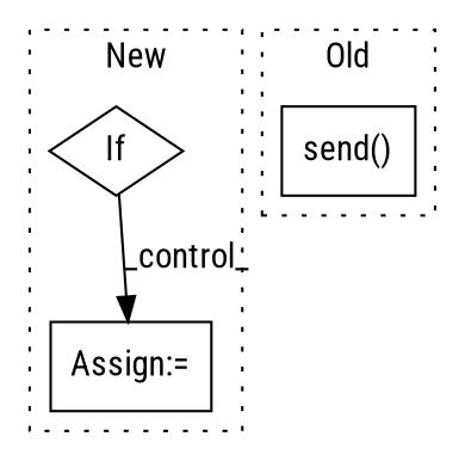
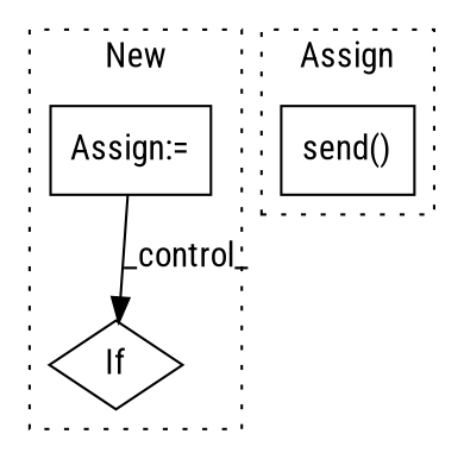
  digraph {
    fontname="Roboto Condensed"
    node [l=3 shape=box fontname="Roboto Condensed"]
    n1 [a=96 label=If s=530 shape=diamond]
    n2 [a=68 label="Assign:=" s=642]
    n3 [a=75 l=8 label="send()" s=1123]
    subgraph cluster_1 {
      label=New
      style=dotted
      n1
      n2
    }
    subgraph cluster_2 {
-     label=Old
+     label=Assign
      style=dotted
      n3
    }
-   n1 -> n2 [label=_control_ fontname="Roboto Condensed"]
+   n2 -> n1 [label=_control_ fontname="Roboto Condensed"]
  }
